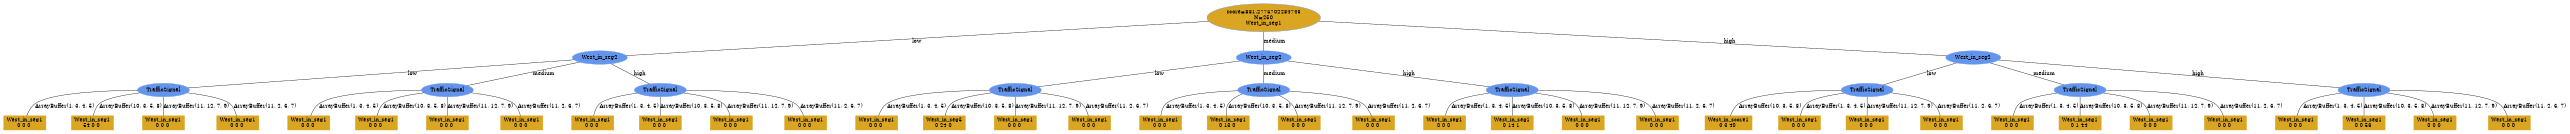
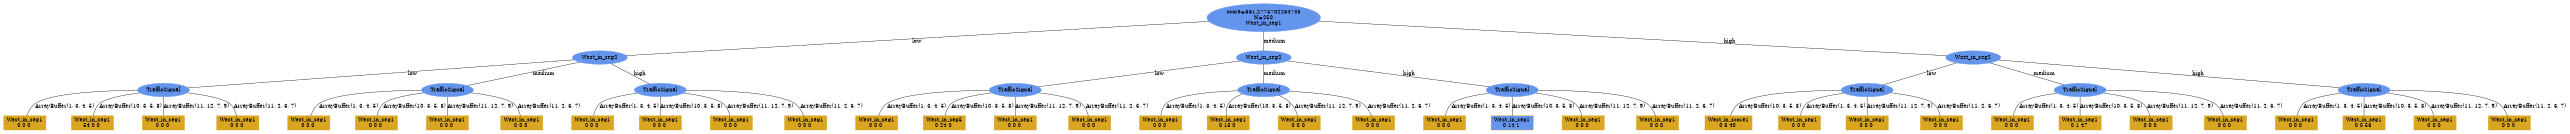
  digraph {
    node [color=goldenrod shape=box style=filled]
    edge [dir=none]
-   n1 [color=cornflowerblue label="score=881.2775702284746\nN=250\nWest_in_seg1" shape=ellipse fillcolor=goldenrod]
+   n1 [color=cornflowerblue label="score=881.2775702284746\nN=250\nWest_in_seg1" shape=ellipse]
    n2 [color=cornflowerblue label=West_in_seg2 shape=ellipse]
    n3 [color=cornflowerblue label=West_in_seg2 shape=ellipse]
    n4 [color=cornflowerblue label=West_in_seg2 shape=ellipse]
    n5 [color=cornflowerblue label=TrafficSignal shape=ellipse]
    n6 [color=cornflowerblue label=TrafficSignal shape=ellipse]
    n7 [color=cornflowerblue label=TrafficSignal shape=ellipse]
    n8 [color=cornflowerblue label=TrafficSignal shape=ellipse]
    n9 [color=cornflowerblue label=TrafficSignal shape=ellipse]
    n10 [color=cornflowerblue label=TrafficSignal shape=ellipse]
    n11 [color=cornflowerblue label=TrafficSignal shape=ellipse]
    n12 [color=cornflowerblue label=TrafficSignal shape=ellipse]
    n13 [color=cornflowerblue label=TrafficSignal shape=ellipse]
    n14 [label="West_in_seg1\n0 0 0 "]
    n15 [label="West_in_seg1\n54 0 0 "]
    n16 [label="West_in_seg1\n0 0 0 "]
    n17 [label="West_in_seg1\n0 0 0 "]
    n18 [label="West_in_seg1\n0 0 0 "]
    n19 [label="West_in_seg1\n0 0 0 "]
    n20 [label="West_in_seg1\n0 0 0 "]
    n21 [label="West_in_seg1\n0 0 0 "]
    n22 [label="West_in_seg1\n0 0 0 "]
    n23 [label="West_in_seg1\n0 0 0 "]
    n24 [label="West_in_seg1\n0 0 0 "]
    n25 [label="West_in_seg1\n0 0 0 "]
    n26 [label="West_in_seg1\n0 0 0 "]
    n27 [label="West_in_seg5\n0 24 0 "]
    n28 [label="West_in_seg1\n0 0 0 "]
    n29 [label="West_in_seg1\n0 0 0 "]
    n30 [label="West_in_seg1\n0 0 0 "]
    n31 [label="West_in_seg1\n0 13 0 "]
    n32 [label="West_in_score1\n0 3 40 "]
    n33 [label="West_in_seg1\n0 0 0 "]
    n34 [label="West_in_seg1\n0 0 0 "]
    n35 [label="West_in_seg1\n0 0 0 "]
-   n36 [label="West_in_seg1\n0 14 1 "]
+   n36 [label="West_in_seg1\n0 14 1 " fillcolor=cornflowerblue]
    n37 [label="West_in_seg1\n0 0 0 "]
    n38 [label="West_in_seg1\n0 0 0 "]
    n39 [label="West_in_seg1\n0 0 0 "]
    n40 [label="West_in_seg1\n0 0 0 "]
    n41 [label="West_in_seg1\n0 0 0 "]
    n42 [label="West_in_seg1\n0 0 0 "]
-   n43 [label="West_in_seg1\n0 1 44 "]
+   n43 [label="West_in_seg1\n0 1 47 "]
    n44 [label="West_in_seg1\n0 0 0 "]
    n45 [label="West_in_seg1\n0 0 0 "]
    n46 [label="West_in_seg1\n0 0 0 "]
    n47 [label="West_in_seg1\n0 0 56 "]
    n48 [label="West_in_seg1\n0 0 0 "]
    n49 [label="West_in_seg1\n0 0 0 "]
    subgraph sub_1 {
      rank=same
      n1
    }
    subgraph sub_2 {
      rank=same
      n2
    }
    subgraph sub_3 {
      rank=same
      n3
    }
    subgraph sub_4 {
      rank=same
      n4
    }
    subgraph sub_5 {
      rank=same
      n5
    }
    subgraph sub_6 {
      rank=same
      n6
    }
    subgraph sub_7 {
      rank=same
      n7
    }
    subgraph sub_8 {
      rank=same
      n8
    }
    subgraph sub_9 {
      rank=same
      n9
    }
    subgraph sub_10 {
      rank=same
      n10
    }
    subgraph sub_11 {
      rank=same
      n11
    }
    subgraph sub_12 {
      rank=same
      n12
    }
    subgraph sub_13 {
      rank=same
      n13
    }
    subgraph sub_14 {
      rank=same
      n14
    }
    subgraph sub_15 {
      rank=same
      n15
    }
    subgraph sub_16 {
      rank=same
      n16
    }
    subgraph sub_17 {
      rank=same
      n17
    }
    subgraph sub_18 {
      rank=same
      n18
    }
    subgraph sub_19 {
      rank=same
      n19
    }
    subgraph sub_20 {
      rank=same
      n20
    }
    subgraph sub_21 {
      rank=same
      n21
    }
    subgraph sub_22 {
      rank=same
      n22
    }
    subgraph sub_23 {
      rank=same
      n23
    }
    subgraph sub_24 {
      rank=same
      n24
    }
    subgraph sub_25 {
      rank=same
      n25
    }
    subgraph sub_26 {
      rank=same
      n26
    }
    subgraph sub_27 {
      rank=same
      n27
    }
    subgraph sub_28 {
      rank=same
      n28
    }
    subgraph sub_29 {
      rank=same
      n29
    }
    subgraph sub_30 {
      rank=same
      n30
    }
    subgraph sub_31 {
      rank=same
      n31
    }
    subgraph sub_32 {
      rank=same
      n32
    }
    subgraph sub_33 {
      rank=same
      n33
    }
    subgraph sub_34 {
      rank=same
      n34
    }
    subgraph sub_35 {
      rank=same
      n35
    }
    subgraph sub_36 {
      rank=same
      n36
    }
    subgraph sub_37 {
      rank=same
      n37
    }
    subgraph sub_38 {
      rank=same
      n38
    }
    subgraph sub_39 {
      rank=same
      n39
    }
    subgraph sub_40 {
      rank=same
      n40
    }
    subgraph sub_41 {
      rank=same
      n41
    }
    subgraph sub_42 {
      rank=same
      n42
    }
    subgraph sub_43 {
      rank=same
      n43
    }
    subgraph sub_44 {
      rank=same
      n44
    }
    subgraph sub_45 {
      rank=same
      n45
    }
    subgraph sub_46 {
      rank=same
      n46
    }
    subgraph sub_47 {
      rank=same
      n47
    }
    subgraph sub_48 {
      rank=same
      n48
    }
    subgraph sub_49 {
      rank=same
      n49
    }
    n1 -> n2 [label=low]
    n1 -> n3 [label=medium]
    n1 -> n4 [label=high]
    n2 -> n5 [label=low]
    n2 -> n6 [label=medium]
    n2 -> n7 [label=high]
    n3 -> n8 [label=low]
    n3 -> n9 [label=medium]
    n3 -> n10 [label=high]
    n4 -> n11 [label=low]
    n4 -> n12 [label=medium]
    n4 -> n13 [label=high]
    n5 -> n14 [label="ArrayBuffer(1, 3, 4, 5)"]
    n5 -> n15 [label="ArrayBuffer(10, 3, 5, 8)"]
    n5 -> n16 [label="ArrayBuffer(11, 12, 7, 9)"]
    n5 -> n17 [label="ArrayBuffer(11, 2, 6, 7)"]
    n6 -> n18 [label="ArrayBuffer(1, 3, 4, 5)"]
    n6 -> n19 [label="ArrayBuffer(10, 3, 5, 8)"]
    n6 -> n20 [label="ArrayBuffer(11, 12, 7, 9)"]
    n6 -> n21 [label="ArrayBuffer(11, 2, 6, 7)"]
    n7 -> n22 [label="ArrayBuffer(1, 3, 4, 5)"]
    n7 -> n23 [label="ArrayBuffer(10, 3, 5, 8)"]
    n7 -> n24 [label="ArrayBuffer(11, 12, 7, 9)"]
    n7 -> n25 [label="ArrayBuffer(11, 2, 6, 7)"]
    n8 -> n26 [label="ArrayBuffer(1, 3, 4, 5)"]
    n8 -> n27 [label="ArrayBuffer(10, 3, 5, 8)"]
    n8 -> n28 [label="ArrayBuffer(11, 12, 7, 9)"]
    n8 -> n29 [label="ArrayBuffer(11, 2, 6, 7)"]
    n9 -> n30 [label="ArrayBuffer(1, 3, 4, 5)"]
    n9 -> n31 [label="ArrayBuffer(10, 3, 5, 8)"]
    n9 -> n33 [label="ArrayBuffer(11, 12, 7, 9)"]
    n9 -> n34 [label="ArrayBuffer(11, 2, 6, 7)"]
    n10 -> n35 [label="ArrayBuffer(1, 3, 4, 5)"]
    n10 -> n36 [label="ArrayBuffer(10, 3, 5, 8)"]
    n10 -> n37 [label="ArrayBuffer(11, 12, 7, 9)"]
    n10 -> n38 [label="ArrayBuffer(11, 2, 6, 7)"]
    n11 -> n32 [label="ArrayBuffer(10, 3, 5, 8)"]
    n11 -> n39 [label="ArrayBuffer(1, 3, 4, 5)"]
    n11 -> n40 [label="ArrayBuffer(11, 12, 7, 9)"]
    n11 -> n41 [label="ArrayBuffer(11, 2, 6, 7)"]
    n12 -> n42 [label="ArrayBuffer(1, 3, 4, 5)"]
    n12 -> n43 [label="ArrayBuffer(10, 3, 5, 8)"]
    n12 -> n44 [label="ArrayBuffer(11, 12, 7, 9)"]
    n12 -> n45 [label="ArrayBuffer(11, 2, 6, 7)"]
    n13 -> n46 [label="ArrayBuffer(1, 3, 4, 5)"]
    n13 -> n47 [label="ArrayBuffer(10, 3, 5, 8)"]
    n13 -> n48 [label="ArrayBuffer(11, 12, 7, 9)"]
    n13 -> n49 [label="ArrayBuffer(11, 2, 6, 7)"]
  }
